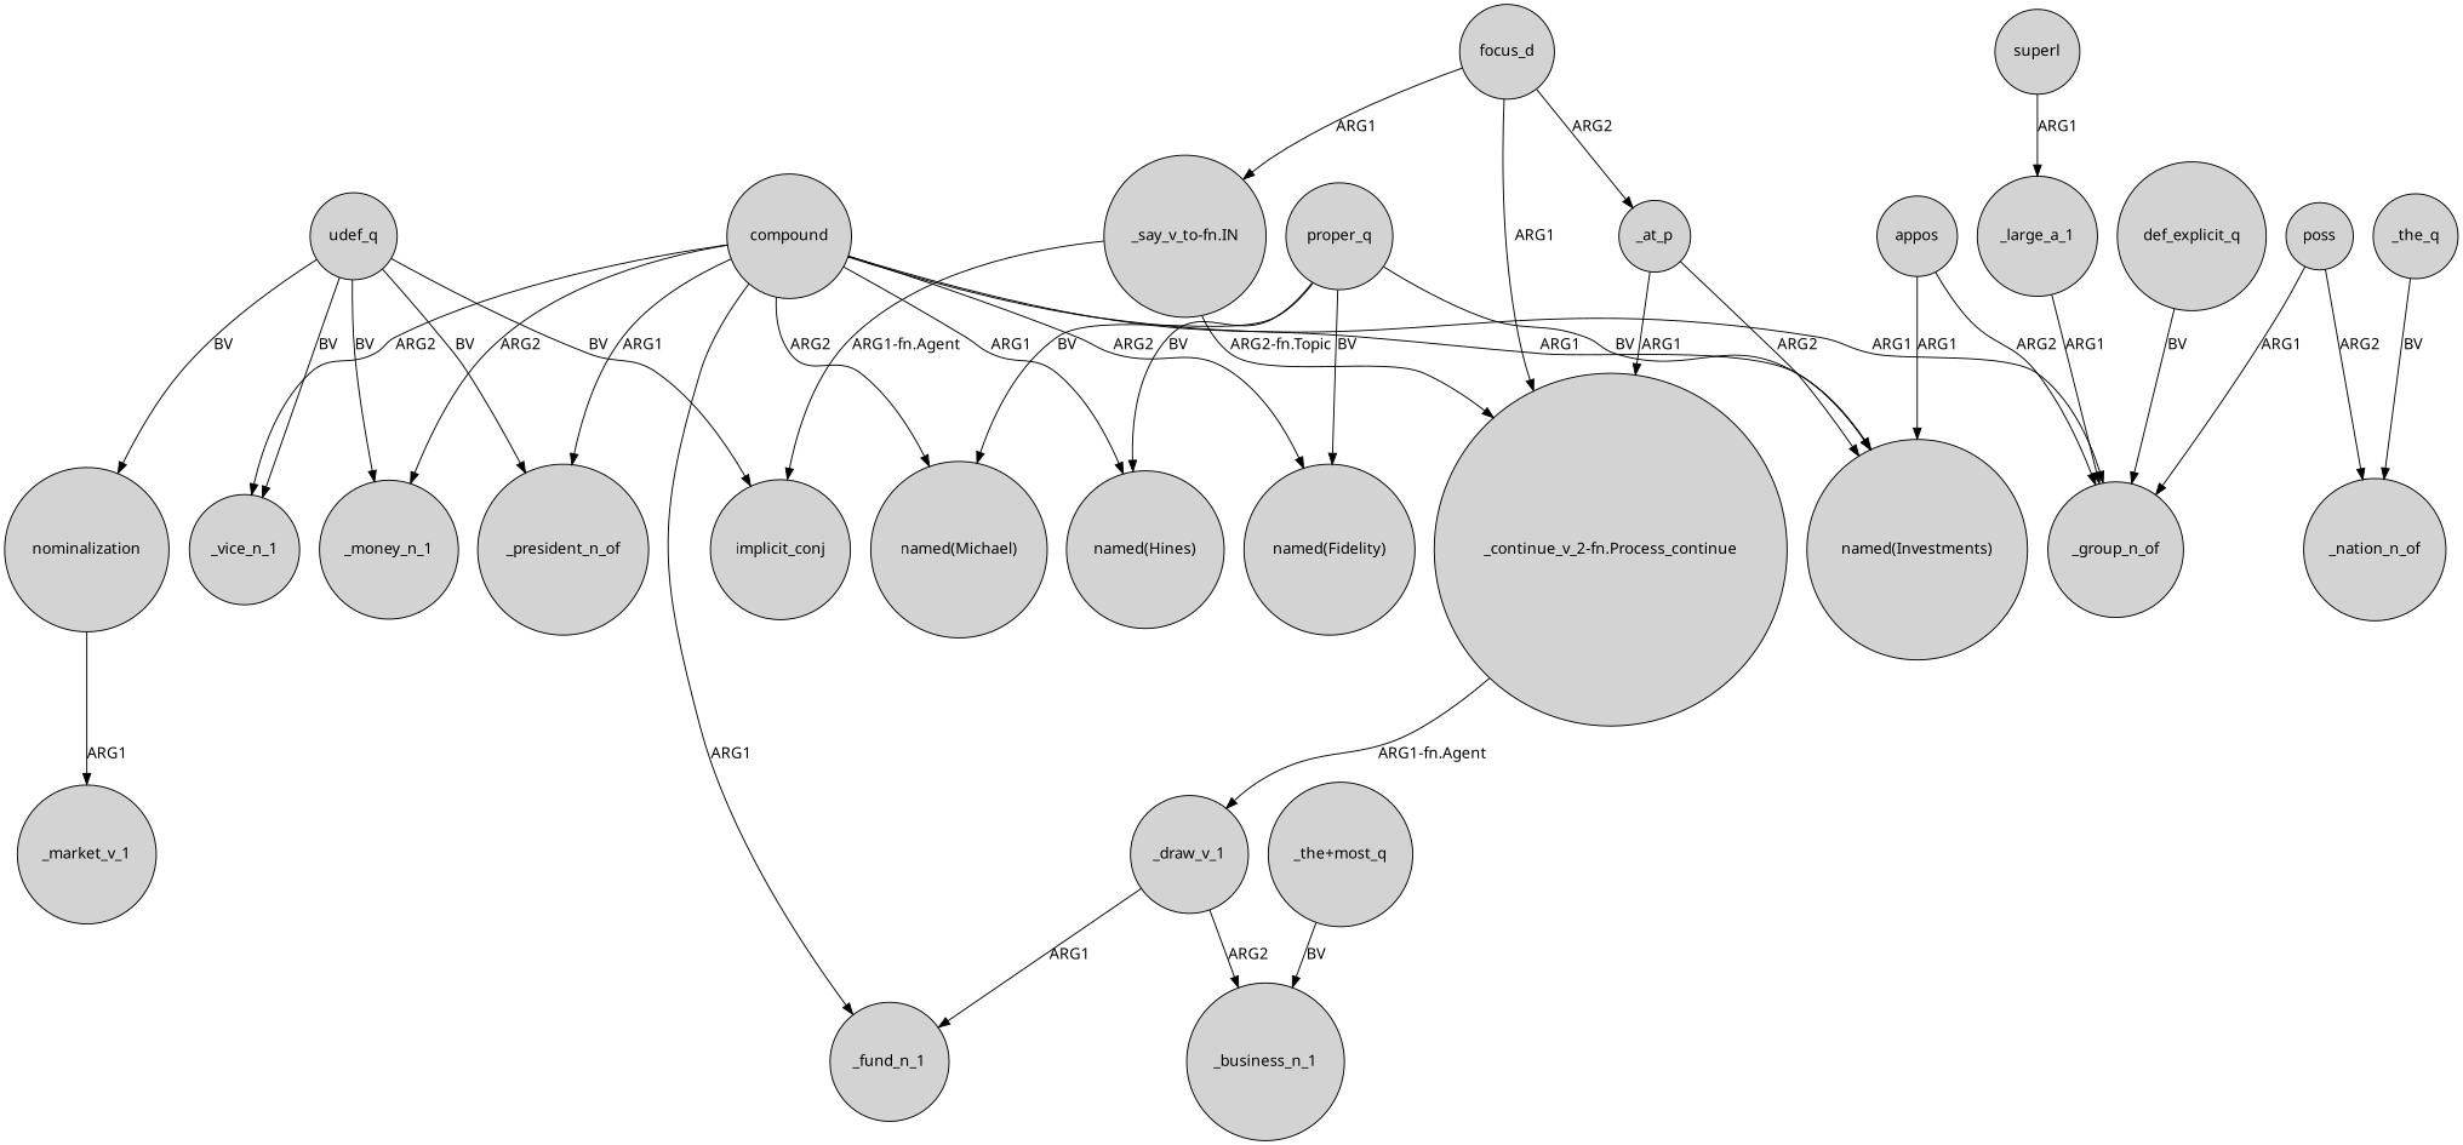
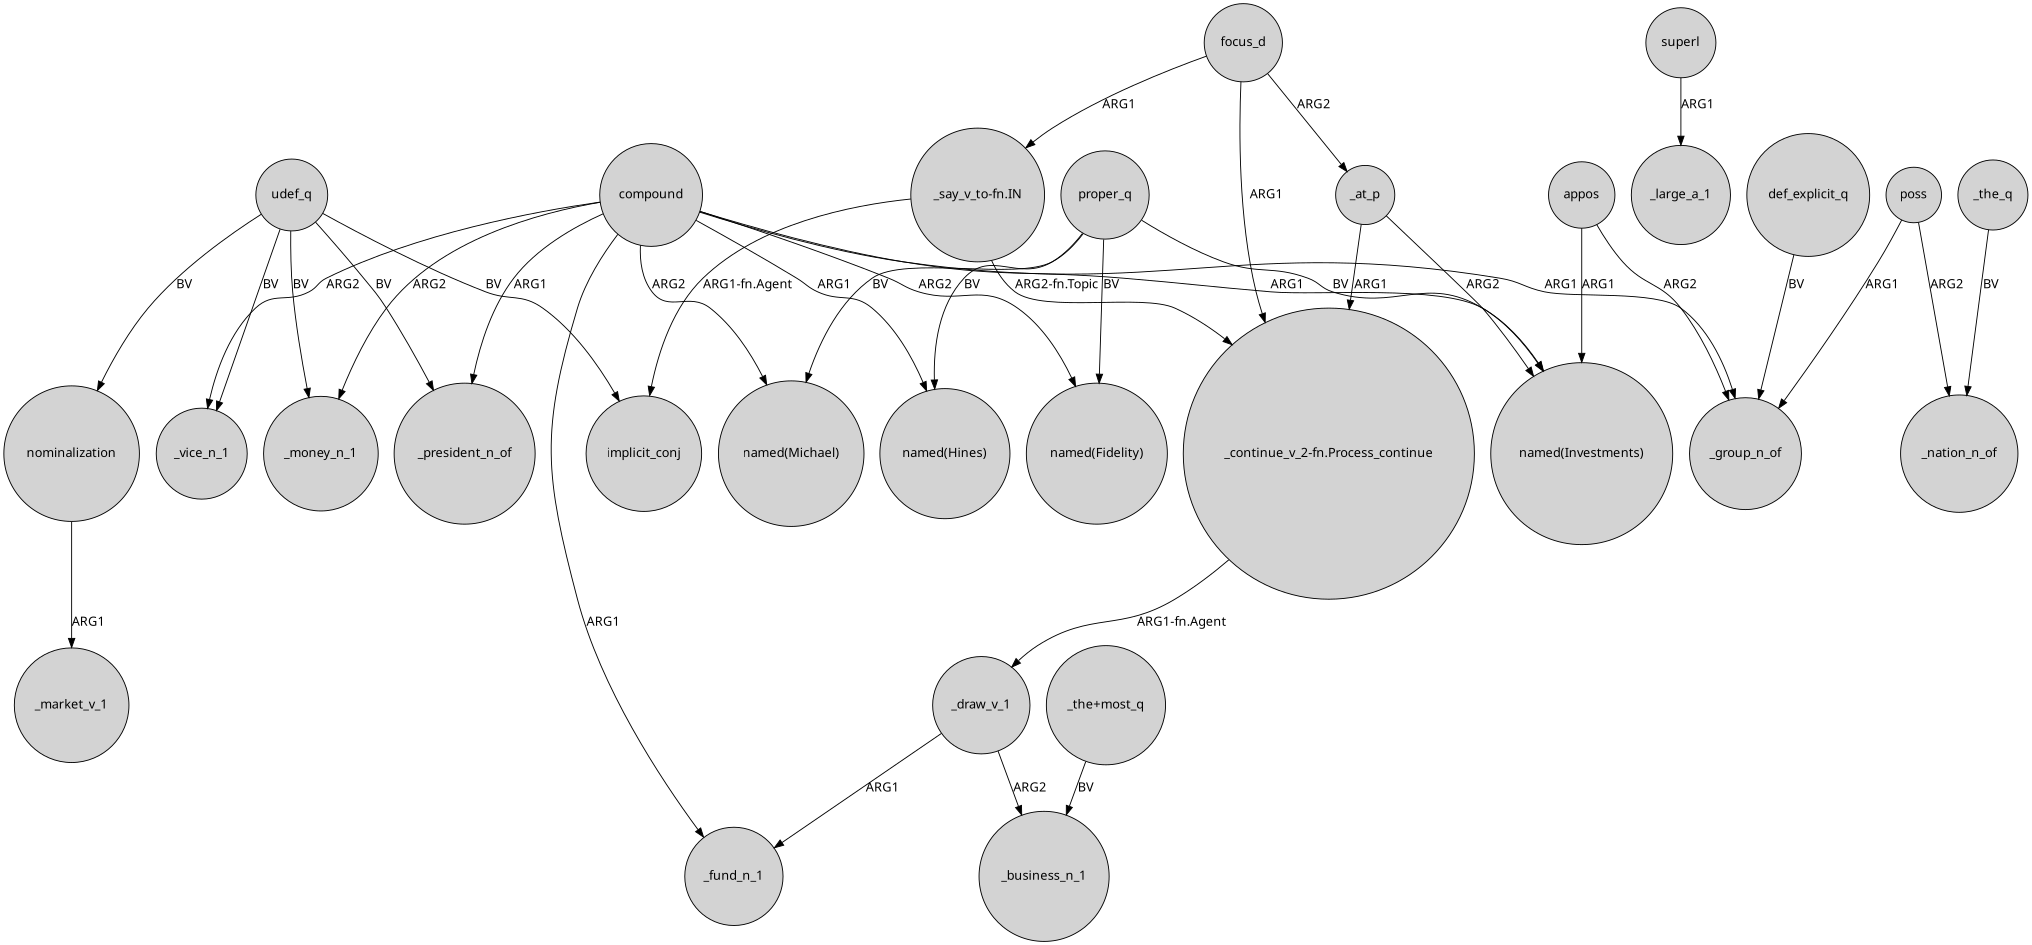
  digraph {
    fontname="Noto Sans"
    node [fontname="Noto Sans" shape=circle style=filled]
    edge [fontname="Noto Sans"]
    superl
    _large_a_1
    _group_n_of
    _at_p
    "_continue_v_2-fn.Process_continue"
    "named(Investments)"
    _draw_v_1
    _fund_n_1
    _business_n_1
    compound
    _vice_n_1
    _money_n_1
    "named(Hines)"
    "named(Fidelity)"
    "named(Michael)"
    _president_n_of
    udef_q
    nominalization
    implicit_conj
    _market_v_1
    "_the+most_q"
    "_say_v_to-fn.IN"
    def_explicit_q
    appos
    focus_d
    poss
    _nation_n_of
    proper_q
    _the_q
    superl -> _large_a_1 [label=ARG1]
-   _large_a_1 -> _group_n_of [label=ARG1]
    _at_p -> "_continue_v_2-fn.Process_continue" [label=ARG1]
    _at_p -> "named(Investments)" [label=ARG2]
    "_continue_v_2-fn.Process_continue" -> _draw_v_1 [label="ARG1-fn.Agent"]
    _draw_v_1 -> _fund_n_1 [label=ARG1]
    _draw_v_1 -> _business_n_1 [label=ARG2]
    compound -> _group_n_of [label=ARG1]
    compound -> "named(Investments)" [label=ARG1]
    compound -> _fund_n_1 [label=ARG1]
    compound -> _vice_n_1 [label=ARG2]
    compound -> _money_n_1 [label=ARG2]
    compound -> "named(Hines)" [label=ARG1]
    compound -> "named(Fidelity)" [label=ARG2]
    compound -> "named(Michael)" [label=ARG2]
    compound -> _president_n_of [label=ARG1]
    udef_q -> _vice_n_1 [label=BV]
    udef_q -> _money_n_1 [label=BV]
    udef_q -> _president_n_of [label=BV]
    udef_q -> nominalization [label=BV]
    udef_q -> implicit_conj [label=BV]
    nominalization -> _market_v_1 [label=ARG1]
    "_the+most_q" -> _business_n_1 [label=BV]
    "_say_v_to-fn.IN" -> "_continue_v_2-fn.Process_continue" [label="ARG2-fn.Topic"]
    "_say_v_to-fn.IN" -> implicit_conj [label="ARG1-fn.Agent"]
    def_explicit_q -> _group_n_of [label=BV]
    appos -> _group_n_of [label=ARG2]
    appos -> "named(Investments)" [label=ARG1]
    focus_d -> _at_p [label=ARG2]
    focus_d -> "_continue_v_2-fn.Process_continue" [label=ARG1]
    focus_d -> "_say_v_to-fn.IN" [label=ARG1]
    poss -> _group_n_of [label=ARG1]
    poss -> _nation_n_of [label=ARG2]
    proper_q -> "named(Investments)" [label=BV]
    proper_q -> "named(Hines)" [label=BV]
    proper_q -> "named(Fidelity)" [label=BV]
    proper_q -> "named(Michael)" [label=BV]
    _the_q -> _nation_n_of [label=BV]
  }
